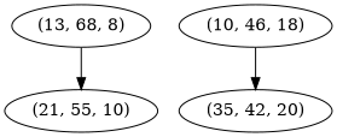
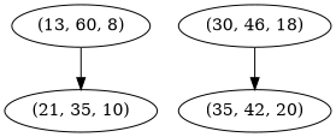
  digraph {
    fontname="DejaVu Serif"
    node [fontname="DejaVu Serif"]
    edge [fontname="DejaVu Serif"]
-   "(13, 60, 8)" [label="(13, 68, 8)"]
-   "(21, 55, 10)"
-   "(30, 46, 18)" [label="(10, 46, 18)"]
+   "(13, 60, 8)"
+   "(21, 55, 10)" [label="(21, 35, 10)"]
+   "(30, 46, 18)"
    "(35, 42, 20)"
    "(13, 60, 8)" -> "(21, 55, 10)"
    "(30, 46, 18)" -> "(35, 42, 20)"
  }
